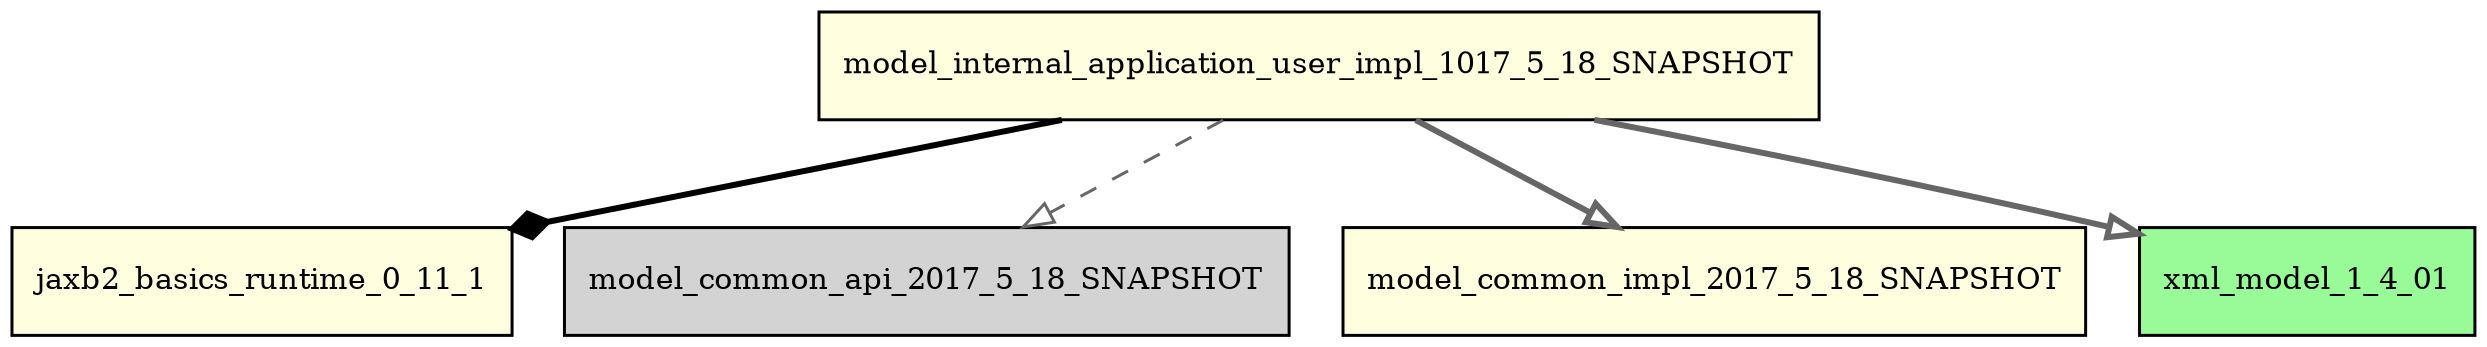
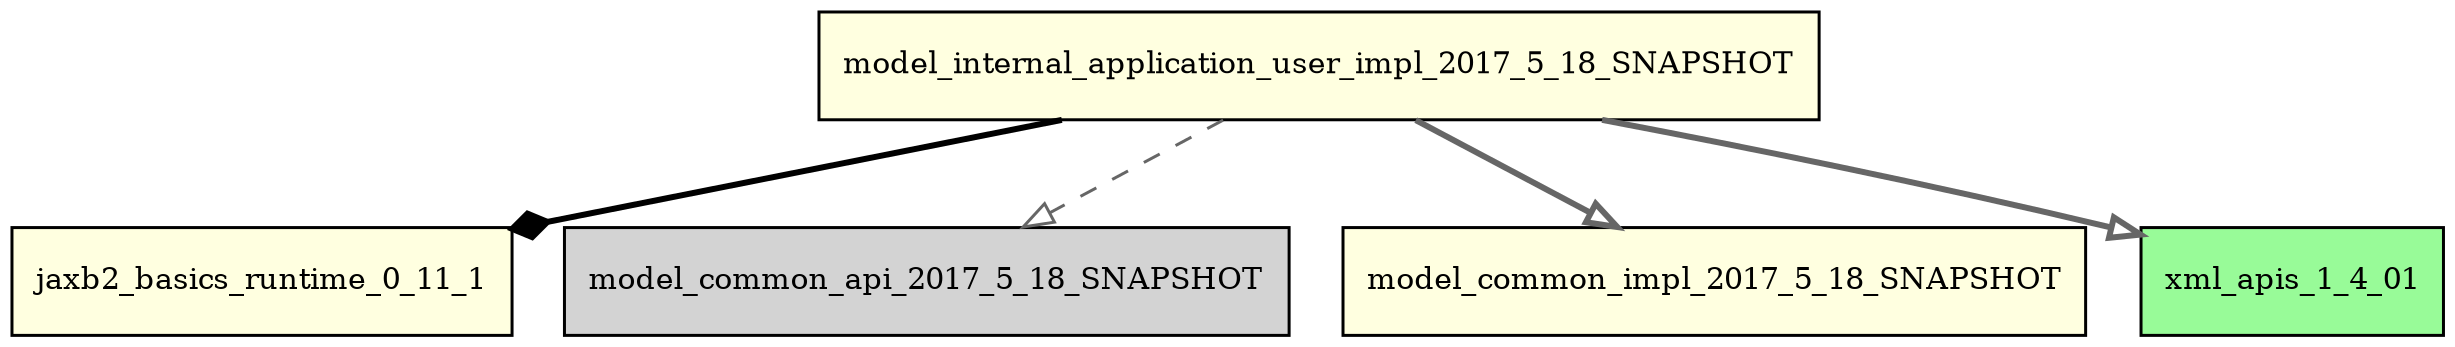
  digraph {
    node [fillcolor=lightyellow fontsize=10.0 shape=box style=filled]
    edge [arrowhead=onormal color=gray40 style=bold]
-   model_internal_application_user_impl_2017_5_18_SNAPSHOT [label=model_internal_application_user_impl_1017_5_18_SNAPSHOT]
+   model_internal_application_user_impl_2017_5_18_SNAPSHOT
    jaxb2_basics_runtime_0_11_1
    model_common_api_2017_5_18_SNAPSHOT [fillcolor=lightgrey]
    model_common_impl_2017_5_18_SNAPSHOT
-   xml_apis_1_4_01 [fillcolor=palegreen label=xml_model_1_4_01]
+   xml_apis_1_4_01 [fillcolor=palegreen]
    model_internal_application_user_impl_2017_5_18_SNAPSHOT -> jaxb2_basics_runtime_0_11_1 [arrowhead=diamond color=black]
    model_internal_application_user_impl_2017_5_18_SNAPSHOT -> model_common_api_2017_5_18_SNAPSHOT [style=dashed]
    model_internal_application_user_impl_2017_5_18_SNAPSHOT -> model_common_impl_2017_5_18_SNAPSHOT
    model_internal_application_user_impl_2017_5_18_SNAPSHOT -> xml_apis_1_4_01
  }
